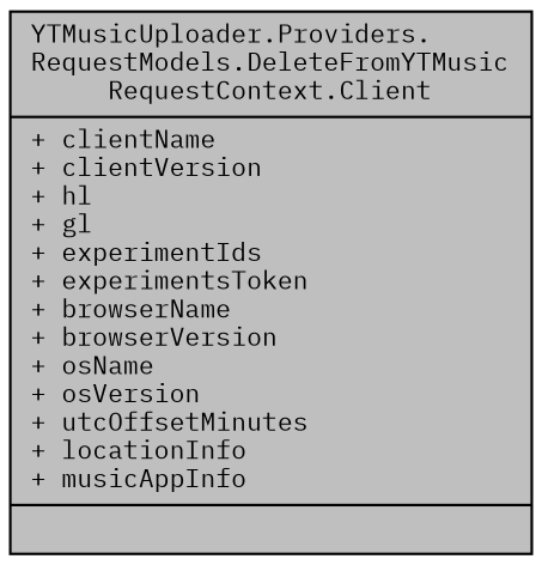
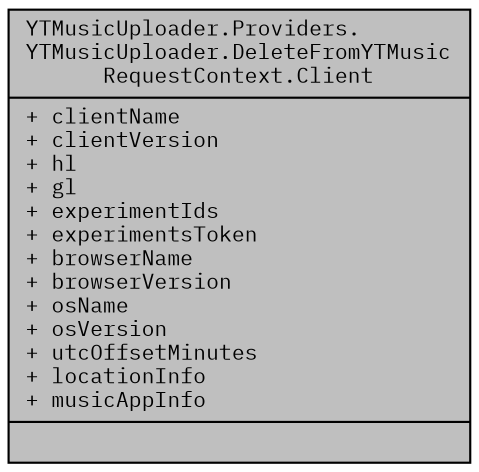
  digraph {
    fontname="IBM Plex Mono"
-   n1 [color=black fillcolor=grey75 fontcolor=black fontname="IBM Plex Mono" fontsize=10 height=0.2 label="{YTMusicUploader.Providers.\lRequestModels.DeleteFromYTMusic\lRequestContext.Client\n|+ clientName\l+ clientVersion\l+ hl\l+ gl\l+ experimentIds\l+ experimentsToken\l+ browserName\l+ browserVersion\l+ osName\l+ osVersion\l+ utcOffsetMinutes\l+ locationInfo\l+ musicAppInfo\l|}" shape=record style=filled width=0.4]
+   n1 [color=black fillcolor=grey75 fontcolor=black fontname="IBM Plex Mono" fontsize=10 height=0.2 label="{YTMusicUploader.Providers.\lYTMusicUploader.DeleteFromYTMusic\lRequestContext.Client\n|+ clientName\l+ clientVersion\l+ hl\l+ gl\l+ experimentIds\l+ experimentsToken\l+ browserName\l+ browserVersion\l+ osName\l+ osVersion\l+ utcOffsetMinutes\l+ locationInfo\l+ musicAppInfo\l|}" shape=record style=filled width=0.4]
  }
